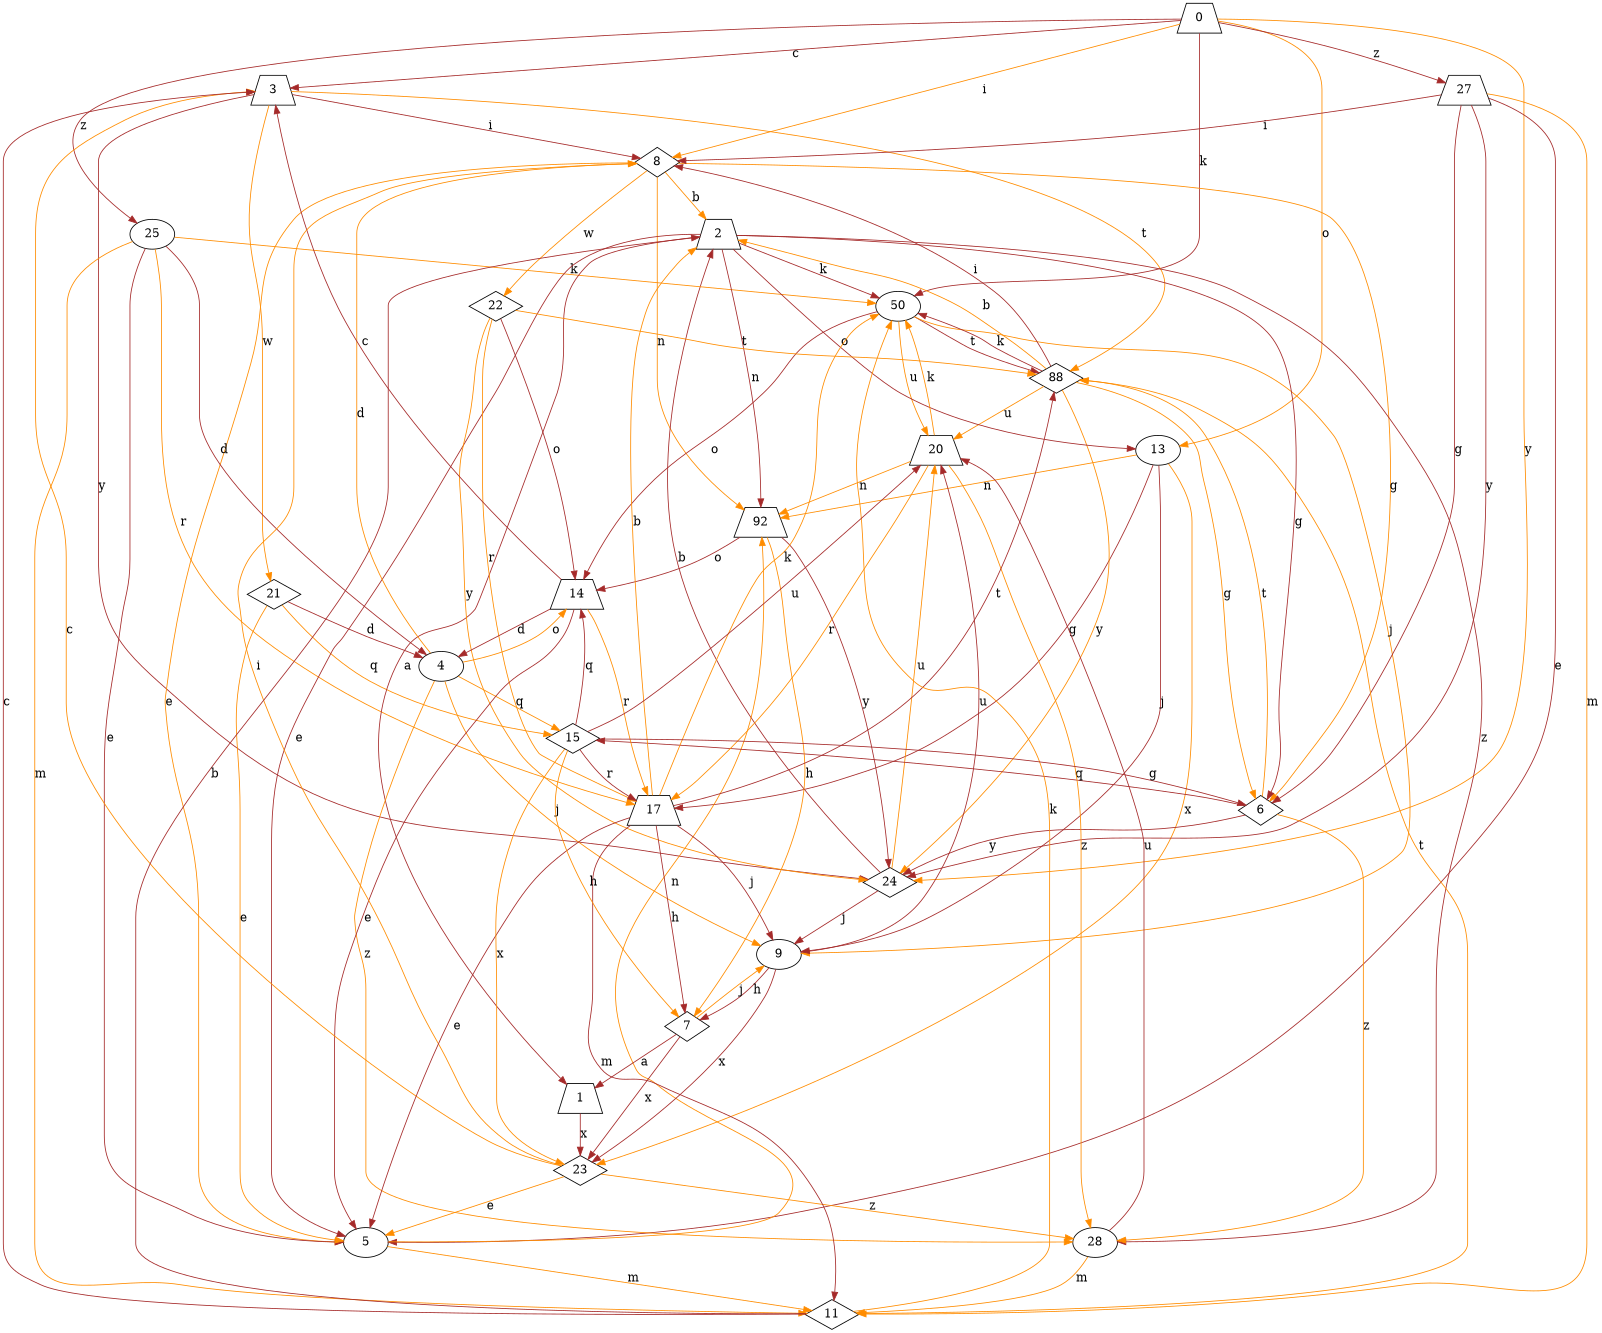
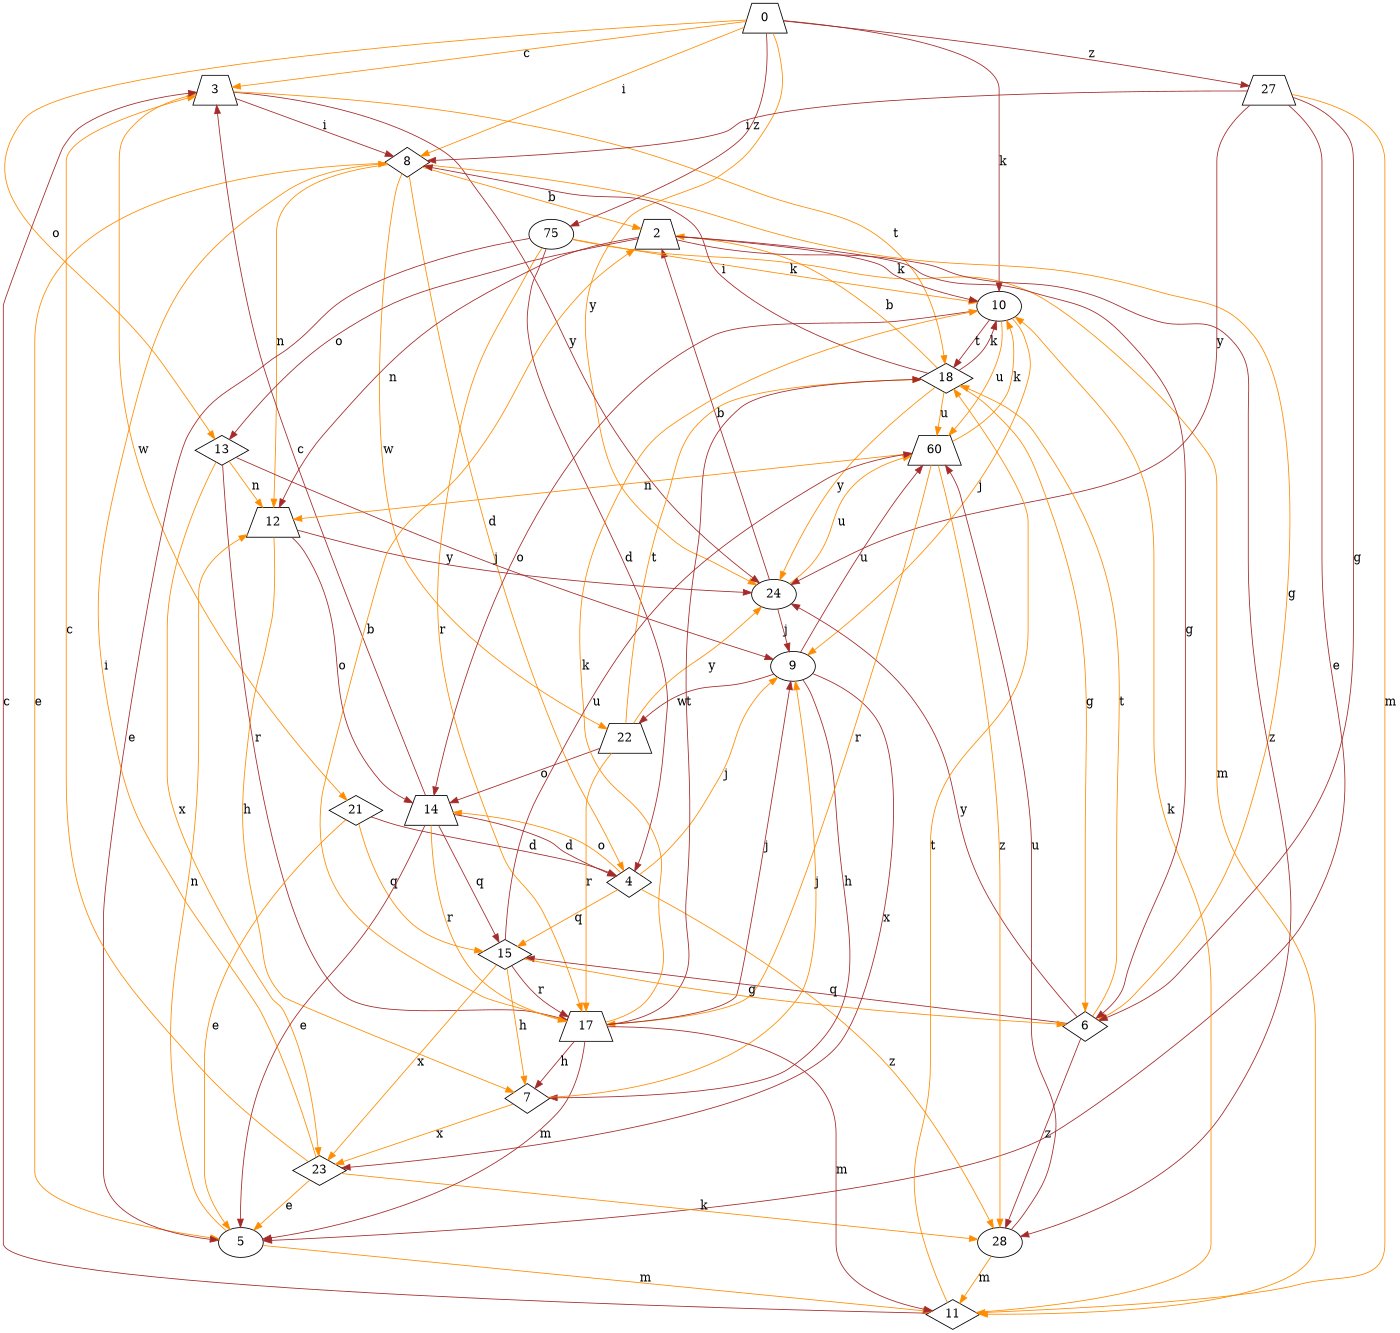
  strict digraph {
    node [shape=trapezium]
    edge [color=brown]
    0
    3
    8 [shape=diamond]
-   10 [shape=ellipse label=50]
-   13 [shape=ellipse]
-   24 [shape=diamond]
-   25 [shape=ellipse]
+   10 [shape=ellipse]
+   13 [shape=diamond]
+   24 [shape=ellipse]
+   25 [shape=ellipse label=75]
    27
-   18 [shape=diamond label=88]
+   18 [shape=diamond]
    21 [shape=diamond]
    2
    5 [shape=ellipse]
    6 [shape=diamond]
-   12 [label=92]
-   4 [shape=ellipse]
-   22 [shape=diamond]
+   12
+   4 [shape=diamond]
+   22
    9 [shape=ellipse]
    14
-   20
+   20 [label=60]
    23 [shape=diamond]
    17
    11 [shape=diamond]
-   1
    28 [shape=ellipse]
    15 [shape=diamond]
    7 [shape=diamond]
-   0 -> 3 [label=c]
+   0 -> 3 [color=darkorange label=c]
    0 -> 8 [color=darkorange label=i]
    0 -> 10 [label=k]
    0 -> 13 [color=darkorange label=o]
    0 -> 24 [color=darkorange label=y]
    0 -> 25 [label=z]
    0 -> 27 [label=z]
    3 -> 8 [label=i]
    3 -> 24 [label=y]
    3 -> 18 [color=darkorange label=t]
    3 -> 21 [color=darkorange label=w]
    8 -> 2 [color=darkorange label=b]
    8 -> 5 [color=darkorange label=e]
    8 -> 6 [color=darkorange label=g]
    8 -> 12 [color=darkorange label=n]
-   4 -> 8 [color=darkorange label=d]
+   8 -> 4 [color=darkorange label=d]
    8 -> 22 [color=darkorange label=w]
    10 -> 18 [label=t]
    10 -> 9 [color=darkorange label=j]
    10 -> 14 [label=o]
    10 -> 20 [color=darkorange label=u]
    13 -> 12 [color=darkorange label=n]
    13 -> 9 [label=j]
    13 -> 23 [color=darkorange label=x]
-   13 -> 17 [label=g]
+   13 -> 17 [label=r]
    24 -> 2 [label=b]
    24 -> 9 [label=j]
    24 -> 20 [color=darkorange label=u]
    25 -> 10 [color=darkorange label=k]
    25 -> 5 [label=e]
    25 -> 4 [label=d]
    25 -> 17 [color=darkorange label=r]
    25 -> 11 [color=darkorange label=m]
    27 -> 8 [label=i]
    27 -> 24 [label=y]
    27 -> 5 [label=e]
    27 -> 6 [label=g]
    27 -> 11 [color=darkorange label=m]
    18 -> 8 [label=i]
    18 -> 10 [label=k]
    18 -> 24 [color=darkorange label=y]
    18 -> 2 [color=darkorange label=b]
    18 -> 6 [color=darkorange label=g]
    18 -> 20 [color=darkorange label=u]
    21 -> 5 [color=darkorange label=e]
    21 -> 4 [label=d]
    21 -> 15 [color=darkorange label=q]
    2 -> 10 [label=k]
    2 -> 13 [label=o]
-   2 -> 5 [label=e]
    2 -> 6 [label=g]
    2 -> 12 [label=n]
-   2 -> 1 [label=a]
    2 -> 28 [label=z]
    5 -> 12 [color=darkorange label=n]
    5 -> 11 [color=darkorange label=m]
    6 -> 24 [label=y]
    6 -> 18 [color=darkorange label=t]
-   6 -> 28 [color=darkorange label=z]
+   6 -> 28 [label=z]
    6 -> 15 [label=q]
    12 -> 24 [label=y]
    12 -> 14 [label=o]
    12 -> 7 [color=darkorange label=h]
    4 -> 9 [color=darkorange label=j]
    4 -> 14 [color=darkorange label=o]
    4 -> 28 [color=darkorange label=z]
    4 -> 15 [color=darkorange label=q]
    22 -> 24 [color=darkorange label=y]
    22 -> 18 [color=darkorange label=t]
    22 -> 14 [label=o]
    22 -> 17 [color=darkorange label=r]
+   9 -> 22 [label=w]
    9 -> 20 [label=u]
    9 -> 23 [label=x]
    9 -> 7 [label=h]
    14 -> 3 [label=c]
    14 -> 5 [label=e]
    14 -> 4 [label=d]
    14 -> 17 [color=darkorange label=r]
-   15 -> 14 [label=q]
+   14 -> 15 [label=q]
    20 -> 10 [color=darkorange label=k]
    20 -> 12 [color=darkorange label=n]
    20 -> 17 [color=darkorange label=r]
    20 -> 28 [color=darkorange label=z]
    23 -> 3 [color=darkorange label=c]
    23 -> 8 [color=darkorange label=i]
    23 -> 5 [color=darkorange label=e]
-   23 -> 28 [color=darkorange label=z]
+   23 -> 28 [color=darkorange label=k]
    17 -> 10 [color=darkorange label=k]
    17 -> 18 [label=t]
    17 -> 2 [color=darkorange label=b]
-   17 -> 5 [label=e]
+   17 -> 5 [label=m]
    17 -> 9 [label=j]
    17 -> 11 [label=m]
    17 -> 7 [label=h]
    11 -> 3 [label=c]
    11 -> 10 [color=darkorange label=k]
    11 -> 18 [color=darkorange label=t]
-   11 -> 2 [label=b]
-   1 -> 23 [label=x]
    28 -> 20 [label=u]
    28 -> 11 [color=darkorange label=m]
-   15 -> 6 [label=g]
+   15 -> 6 [color=darkorange label=g]
    15 -> 20 [label=u]
    15 -> 23 [color=darkorange label=x]
    15 -> 17 [label=r]
    15 -> 7 [color=darkorange label=h]
    7 -> 9 [color=darkorange label=j]
-   7 -> 23 [label=x]
-   7 -> 1 [label=a]
+   7 -> 23 [color=darkorange label=x]
  }
